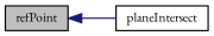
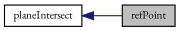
  digraph {
    rankdir=LR
    fontname="EB Garamond"
    node [color=black fontname="EB Garamond" fontsize=10 shape=record]
    n1 [fillcolor=grey75 fontcolor=black height=0.2 label=refPoint style=filled width=0.4]
    n2 [height=0.2 label=planeIntersect width=0.4]
-   n1 -> n2 [color=midnightblue dir=back fontname="EB Garamond" fontsize=10 labelfontname=Helvetica labelfontsize=10 style=solid]
+   n2 -> n1 [color=midnightblue dir=back fontname="EB Garamond" fontsize=10 labelfontname=Helvetica labelfontsize=10 style=solid]
  }
